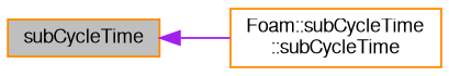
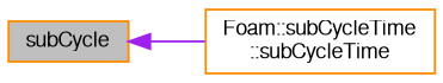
  digraph {
    rankdir=LR
    node [color=darkorange fontname=FreeSans fontsize=10 shape=record]
-   n1 [fillcolor=grey75 fontcolor=black height=0.2 label=subCycleTime style=filled width=0.4]
+   n1 [fillcolor=grey75 fontcolor=black height=0.2 label=subCycle style=filled width=0.4]
    n2 [height=0.2 label="Foam::subCycleTime\l::subCycleTime" width=0.4]
    n1 -> n2 [color=purple dir=back fontname=FreeSans fontsize=10 labelfontname=FreeSans labelfontsize=10 style=solid]
  }
